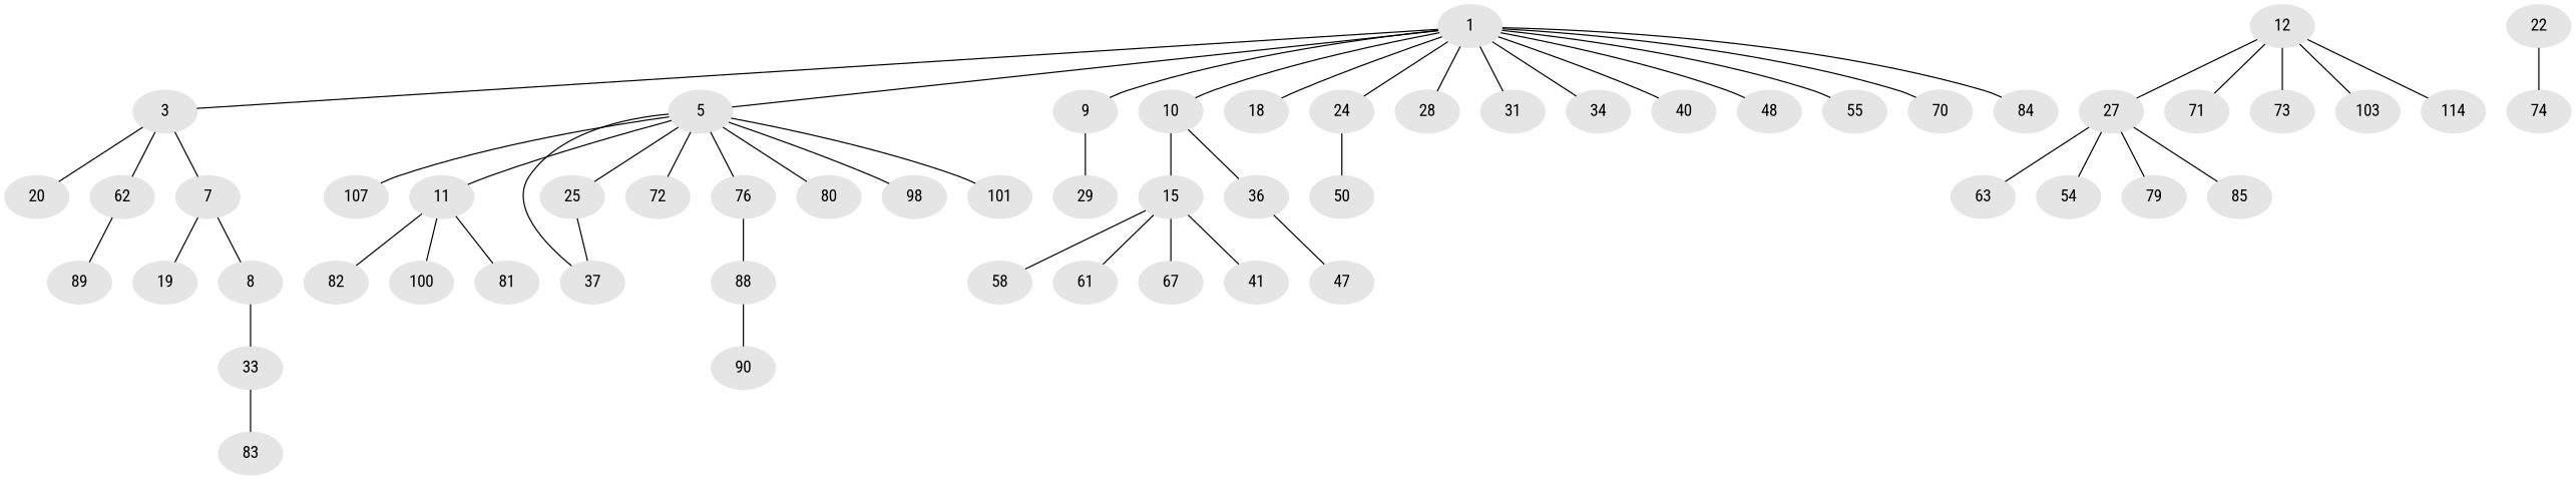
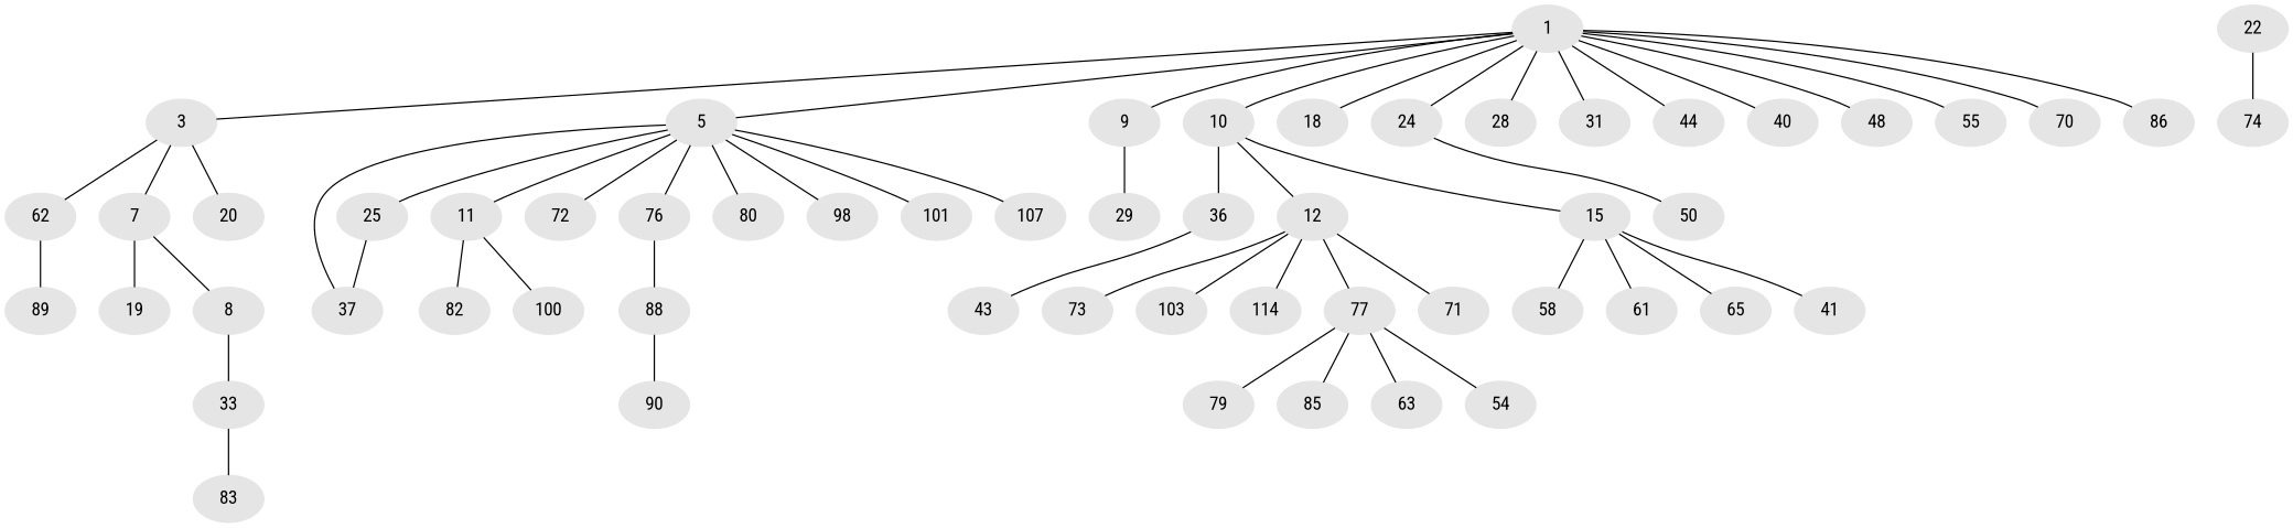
  graph {
    fontname="Roboto Condensed"
    node [color=gray90 fontname="Roboto Condensed" style=filled]
    edge [fontname="Roboto Condensed"]
    1 [super="+2+57+4+21"]
    3
    5 [super="+6+14+44"]
    9
    10
    18 [super="+35"]
    24 [super="+30+26"]
    28 [super="+38"]
    31 [super="+108+106"]
-   34 [super="+52"]
+   34 [super="+52" label=44]
    40
    48
    55
    70
-   84
+   84 [label=86]
    7
    20
    62
    11 [super="+17"]
    25 [super="+115"]
    72
    76
    80
    98
    101
    107
    37 [super="+51"]
    29 [super="+96+42"]
    12 [super="+59"]
    15
    36
    50
    8 [super="+13"]
    19 [super="+32"]
    89
-   81
    82
    100 [super="+104"]
    74 [super="+87"]
    22
    88
    33 [super="+39"]
    83
-   27 [super="+46"]
+   27 [super="+46" label=77]
    71
    73 [super="+91+77"]
    103
    114
    41
    58 [super="+99"]
    61 [super="+117+65"]
-   67
-   43 [super="+66" label=47]
+   67 [label=65]
+   43 [super="+66"]
    63 [super="+68"]
    n55 [label=54]
    79
    85 [super="+111"]
    90 [super="+97"]
    1 -- 3
    1 -- 5
    1 -- 9
    1 -- 10
    1 -- 18
    1 -- 24
    1 -- 28
    1 -- 31
    1 -- 34
    1 -- 40
    1 -- 48
    1 -- 55
    1 -- 70
    1 -- 84
    3 -- 7
    3 -- 20
    3 -- 62
    5 -- 11
    5 -- 25
    5 -- 72
    5 -- 76
    5 -- 80
    5 -- 98
    5 -- 101
    5 -- 107
    5 -- 37
    9 -- 29
+   10 -- 12
    10 -- 15
    10 -- 36
    24 -- 50
    7 -- 8
    7 -- 19
    62 -- 89
-   11 -- 81
    11 -- 82
    11 -- 100
    25 -- 37
    76 -- 88
    12 -- 27
    12 -- 71
    12 -- 73
    12 -- 103
    12 -- 114
    15 -- 41
    15 -- 58
    15 -- 61
    15 -- 67
    36 -- 43
    8 -- 33
    22 -- 74
    88 -- 90
    33 -- 83
    27 -- 63
    27 -- n55
    27 -- 79
    27 -- 85
  }
